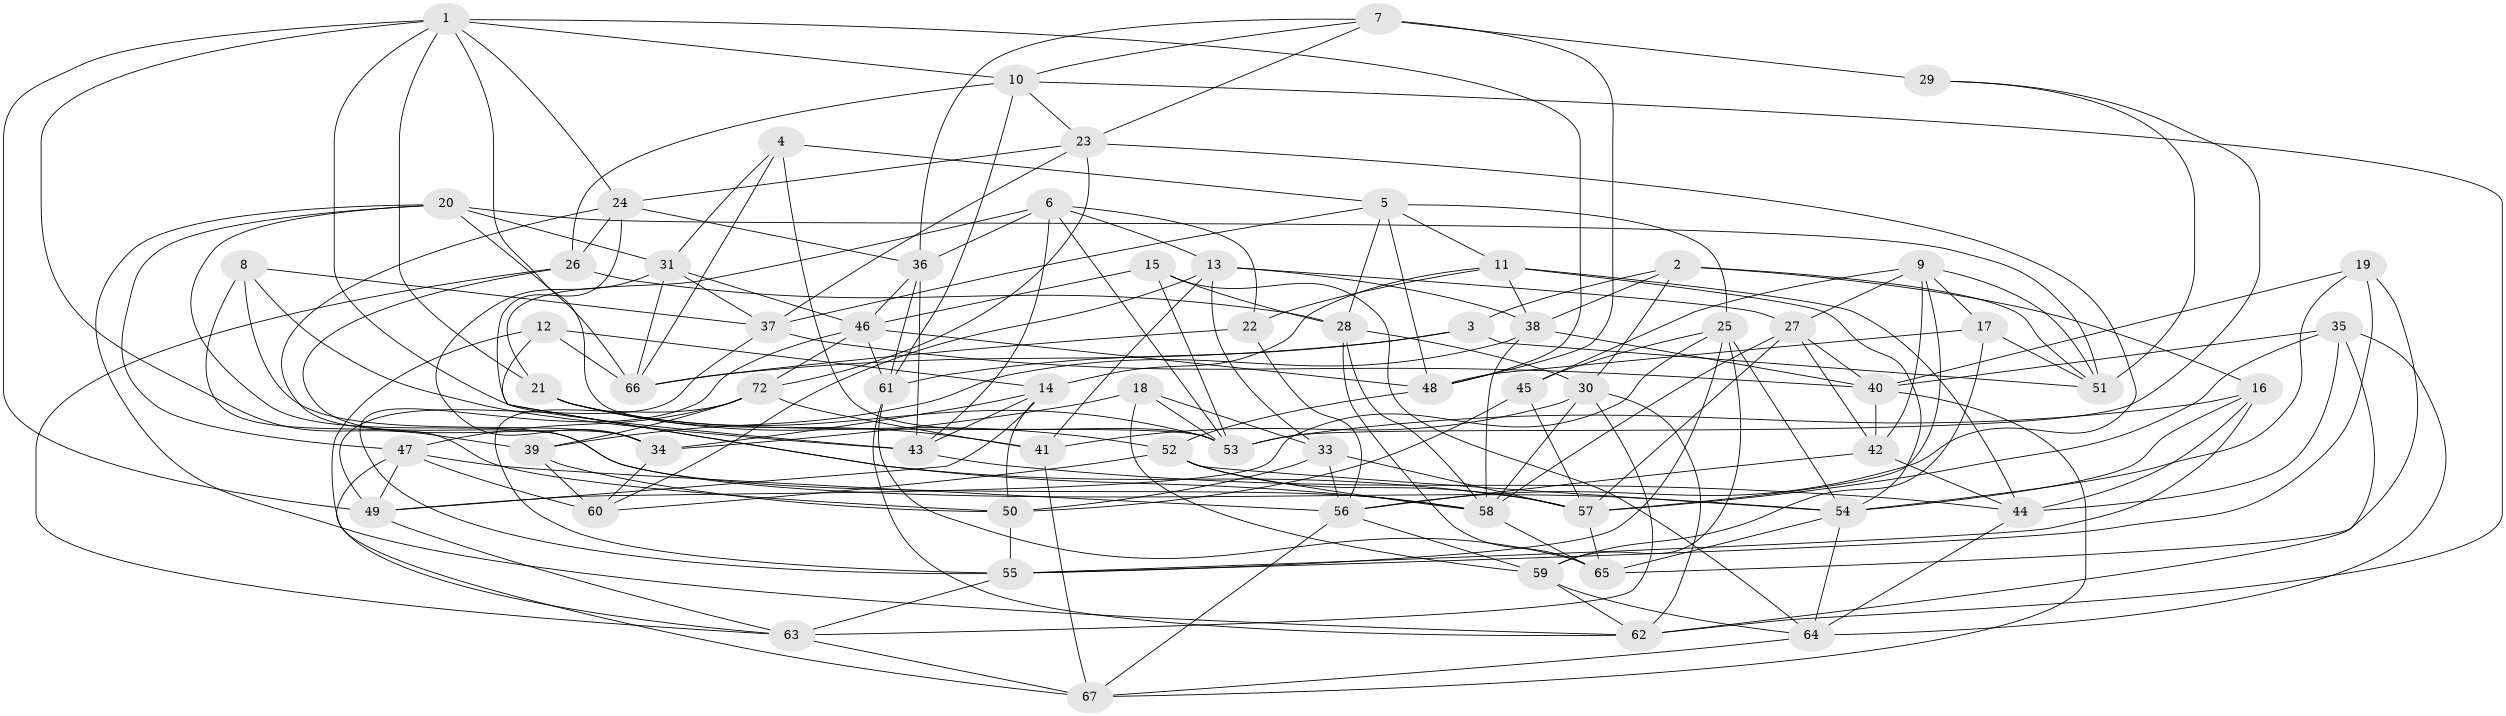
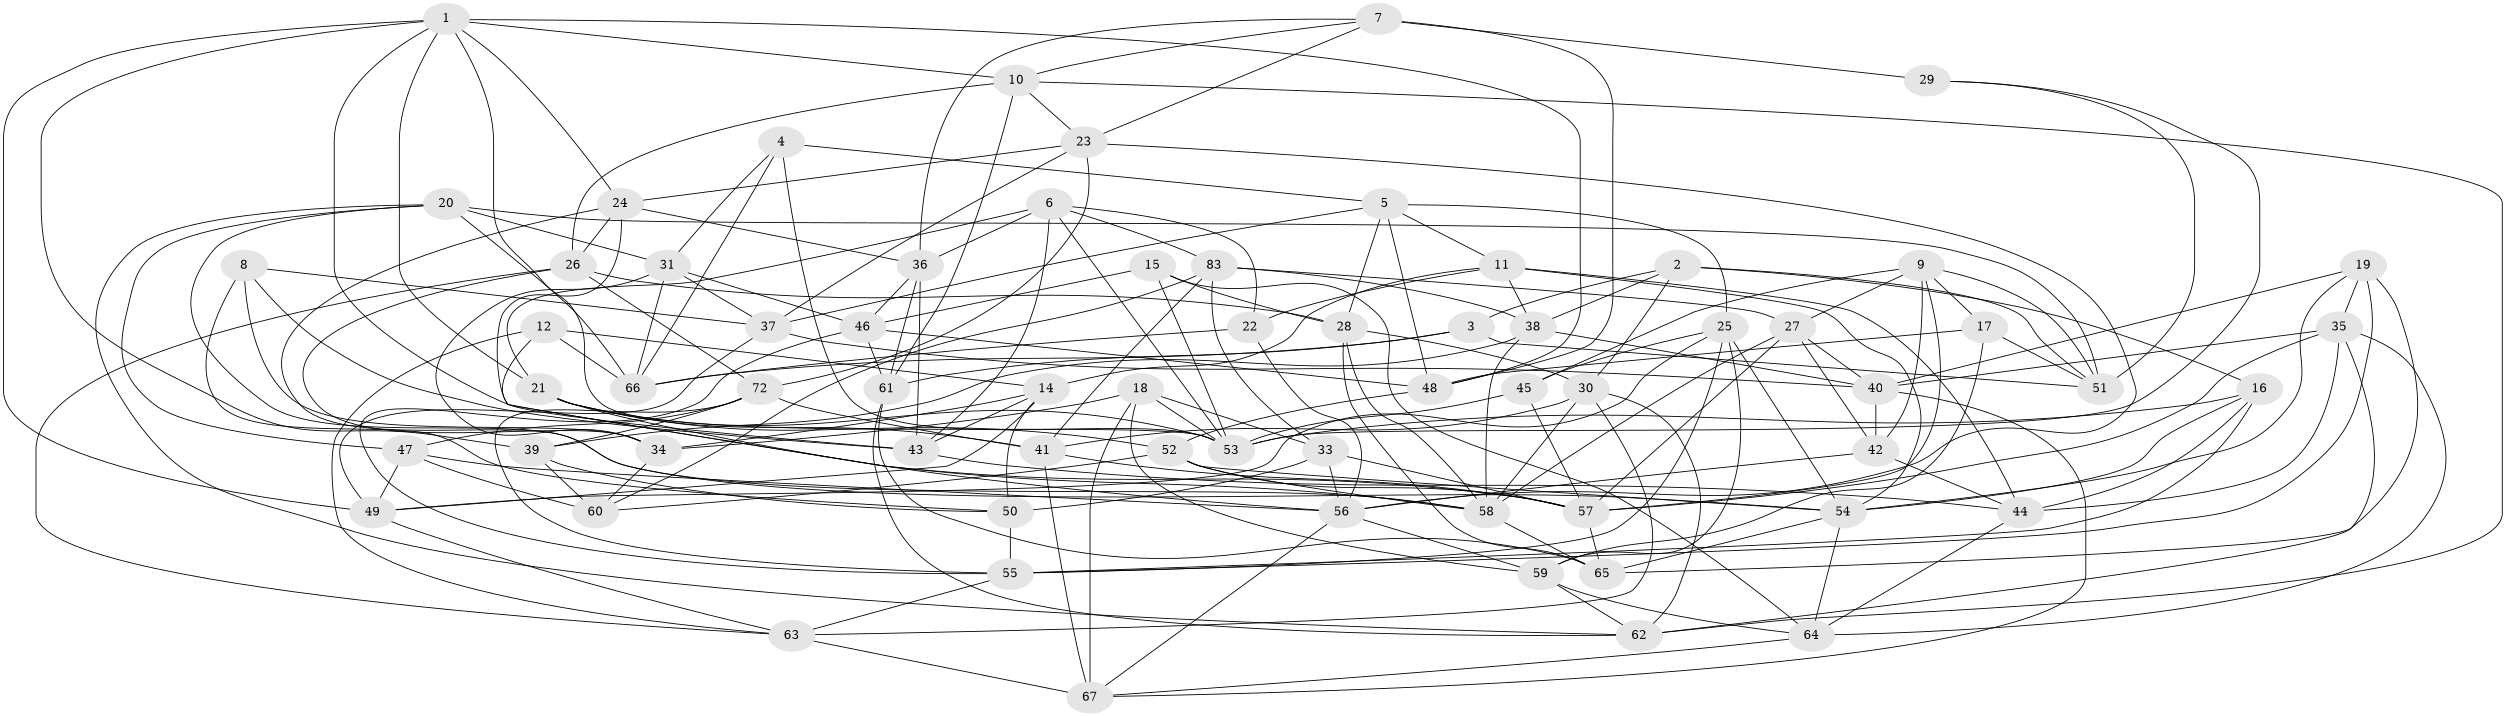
  graph {
    node [color=gray90 style=filled]
    edge [weight=1.0]
    1
    10
    21
    24
    39
    43
    48
    49
    53
    61
    23
    26
    62
    41
    52
    56
    36
    57
    58
    50
    60
    44
    63
    2
    3
    16
    30
    38
    51
    66
    54
    55
    40
    65
    4
    5
    31
    11
    25
    28
    37
    34
    46
    22
    14
    45
    59
    6
-   13
+   13 [label=83]
    27
    33
    7
    29
    n54 [label=72]
    8
    9
    17
    42
    64
    12
    67
    15
    18
    19
    35
    20
    47
    1 -- 10
    1 -- 21
    1 -- 24
    1 -- 39
    1 -- 43
    1 -- 48
    1 -- 49
    1 -- 53
    10 -- 61
    10 -- 23
    10 -- 26
    10 -- 62
    21 -- 53
    21 -- 41
    21 -- 52
+   21 -- 56
    24 -- 26
    24 -- 36
    24 -- 57
    24 -- 58
    39 -- 50
    39 -- 60 [weight=2.0]
    43 -- 44
    48 -- 52
    49 -- 63
    61 -- 62
    61 -- 65
    23 -- 24
    23 -- 56
    23 -- 37
    23 -- n54
    26 -- 63
    26 -- 28
    26 -- 34
-   46 -- n54
+   26 -- n54
+   41 -- 57
    41 -- 67
    52 -- 57
    52 -- 58
    52 -- 60
    52 -- 54
    56 -- 59
    56 -- 67
    36 -- 43
    36 -- 61
    36 -- 46
    57 -- 65
    58 -- 65
    50 -- 55
    44 -- 64
    63 -- 67
    2 -- 3
    2 -- 16 [weight=2.0]
    2 -- 30
    2 -- 38
    2 -- 51
    3 -- 61
    3 -- 51
    3 -- 66
    16 -- 53
    16 -- 44
    16 -- 54
    16 -- 55
    30 -- 62
    30 -- 41
    30 -- 58
    30 -- 63
    38 -- 39
    38 -- 58
    38 -- 40
    54 -- 65
    54 -- 64
    55 -- 63
    40 -- 42
    40 -- 67
    4 -- 53
    4 -- 66
    4 -- 5
    4 -- 31
    5 -- 48
    5 -- 11
    5 -- 25
    5 -- 28
    5 -- 37
    31 -- 66
    31 -- 37
    31 -- 34
    31 -- 46
    11 -- 44
    11 -- 38
    11 -- 54
    11 -- 22
    11 -- 14
    25 -- 49
    25 -- 54
    25 -- 55
    25 -- 45
    25 -- 59
    28 -- 58
    28 -- 30
    28 -- 65
    37 -- 49
    37 -- 40
    34 -- 60
    46 -- 48
    46 -- 61
    46 -- 55
    22 -- 56
    22 -- 66
    14 -- 43
    14 -- 49
    14 -- 50
    14 -- 34
-   45 -- 50 [weight=2.0]
+   45 -- 53 [weight=2.0]
    45 -- 57 [weight=2.0]
    59 -- 62
    59 -- 64
    6 -- 21
    6 -- 43
    6 -- 53
    6 -- 36
    6 -- 22
    6 -- 13
    13 -- 41
    13 -- 60
    13 -- 38
    13 -- 27
    13 -- 33
    27 -- 57
    27 -- 58
    27 -- 40
    27 -- 42
    33 -- 56
    33 -- 57
    33 -- 50 [weight=2.0]
    7 -- 10
    7 -- 48
    7 -- 23
    7 -- 36
    7 -- 29 [weight=2.0]
    29 -- 53
    29 -- 51
    n54 -- 39
    n54 -- 41
    n54 -- 55
    n54 -- 47
    8 -- 43
    8 -- 50
    8 -- 37
    8 -- 34
    9 -- 57
    9 -- 51
    9 -- 45
    9 -- 27
    9 -- 17
    9 -- 42
    17 -- 48
    17 -- 51
    17 -- 59
    42 -- 56
    42 -- 44
    64 -- 67
    12 -- 58
    12 -- 63
    12 -- 66
    12 -- 14
    15 -- 53
    15 -- 28
    15 -- 46
    15 -- 64
    18 -- 53
    18 -- 34
    18 -- 59
    18 -- 33
    19 -- 54
    19 -- 55 [weight=2.0]
    19 -- 40
    19 -- 65
+   19 -- 35
    35 -- 62
    35 -- 57
    35 -- 44
    35 -- 40
    35 -- 64
    20 -- 62
    20 -- 51
    20 -- 66
    20 -- 54
    20 -- 31
    20 -- 47
    47 -- 49
    47 -- 56
    47 -- 60
-   47 -- 67
+   18 -- 67
  }
